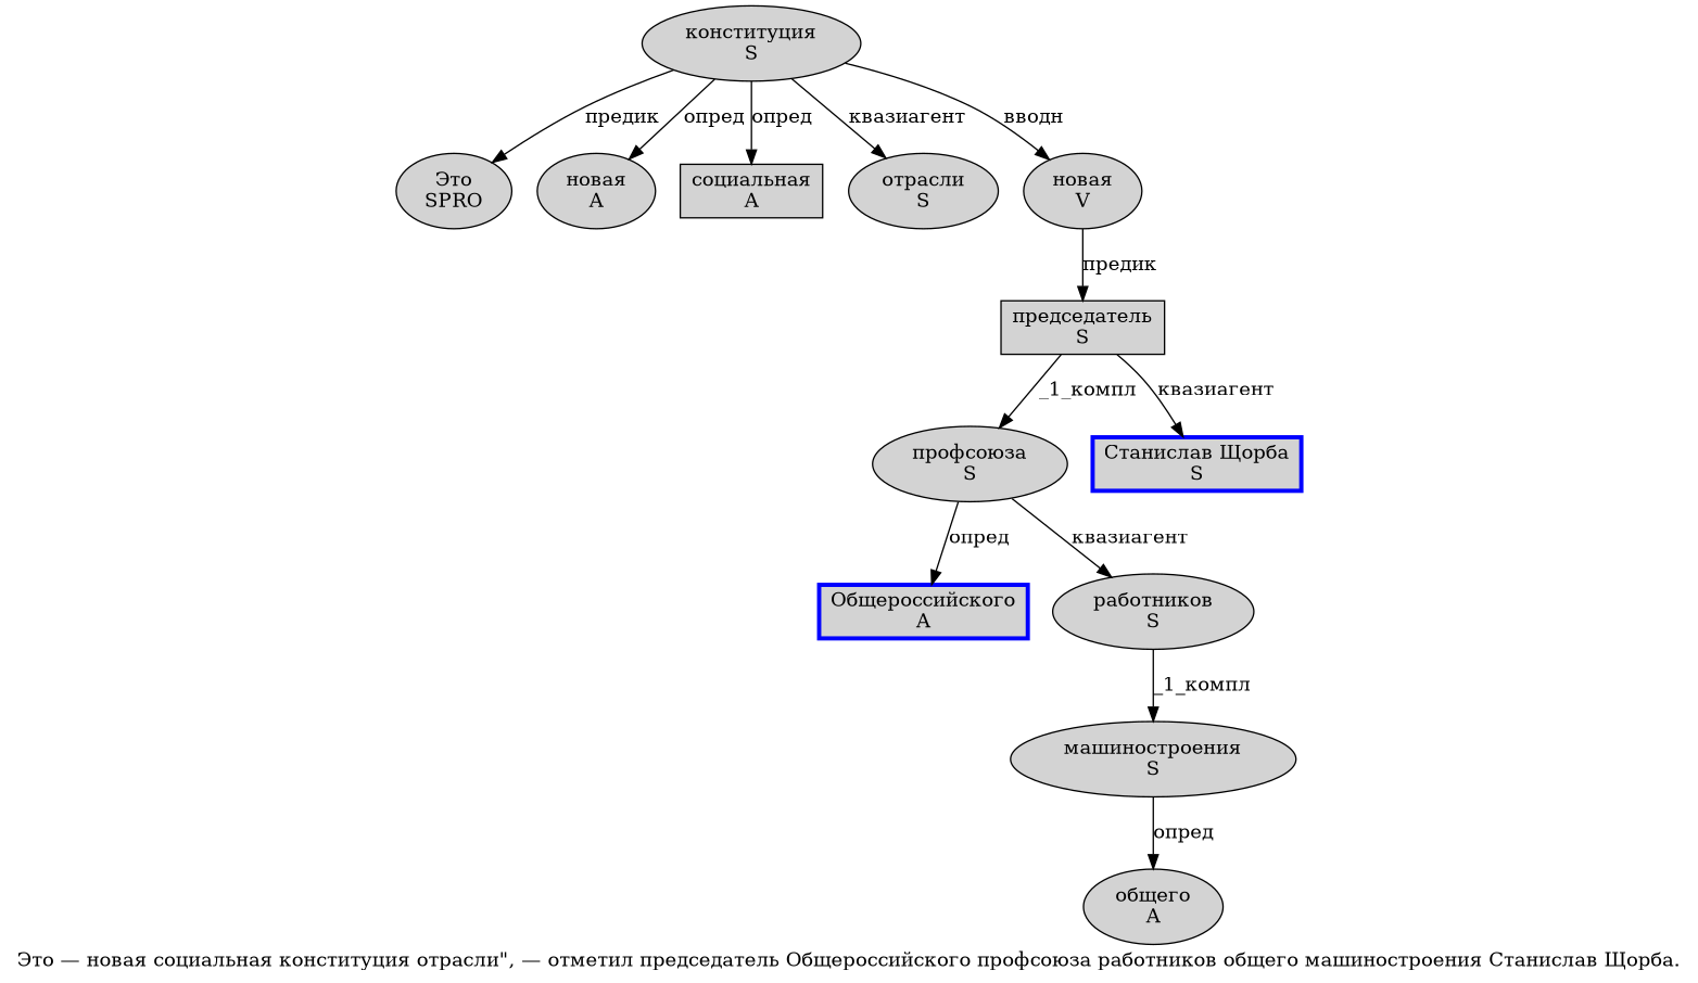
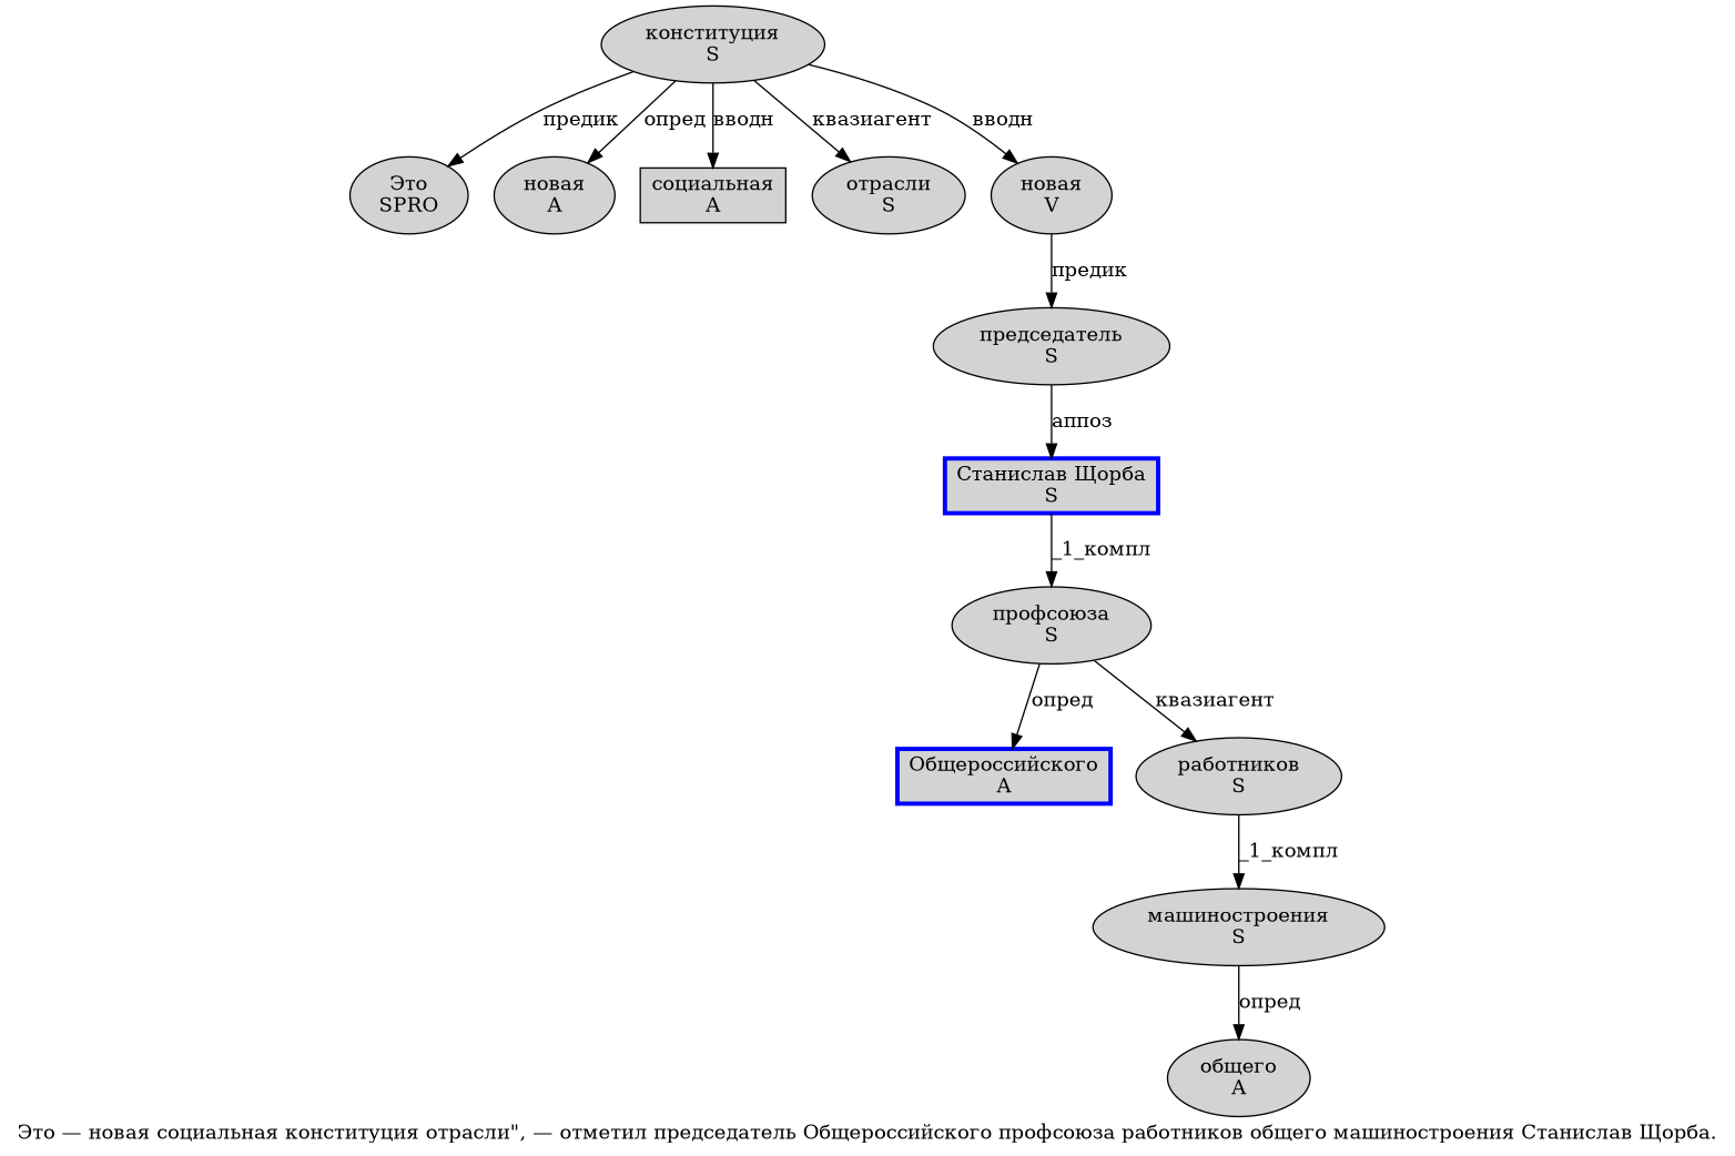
  digraph {
    label="Это — новая социальная конституция отрасли\", — отметил председатель Общероссийского профсоюза работников общего машиностроения Станислав Щорба."
    node [fillcolor=lightgray penwidth=1 shape=ellipse style=filled]
    n1 [label="Это\nSPRO"]
    n2 [label="новая\nA"]
    n3 [label="социальная\nA" shape=box]
    n4 [label="конституция\nS"]
    n5 [label="отрасли\nS"]
    n6 [label="новая\nV"]
-   n7 [label="председатель\nS" shape=box]
+   n7 [label="председатель\nS"]
    n8 [label="профсоюза\nS"]
    n9 [color=blue label="Станислав Щорба\nS" penwidth=3 shape=box]
    n10 [color=blue label="Общероссийского\nA" penwidth=3 shape=box]
    n11 [label="работников\nS"]
    n12 [label="машиностроения\nS"]
    n13 [label="общего\nA"]
    n4 -> n1 [label="предик"]
    n4 -> n2 [label="опред"]
-   n4 -> n3 [label="опред"]
+   n4 -> n3 [label="вводн"]
    n4 -> n5 [label="квазиагент"]
    n4 -> n6 [label="вводн"]
    n6 -> n7 [label="предик"]
-   n7 -> n8 [label="_1_компл"]
-   n7 -> n9 [label="квазиагент"]
+   n9 -> n8 [label="_1_компл"]
+   n7 -> n9 [label="аппоз"]
    n8 -> n10 [label="опред"]
    n8 -> n11 [label="квазиагент"]
    n11 -> n12 [label="_1_компл"]
    n12 -> n13 [label="опред"]
  }
